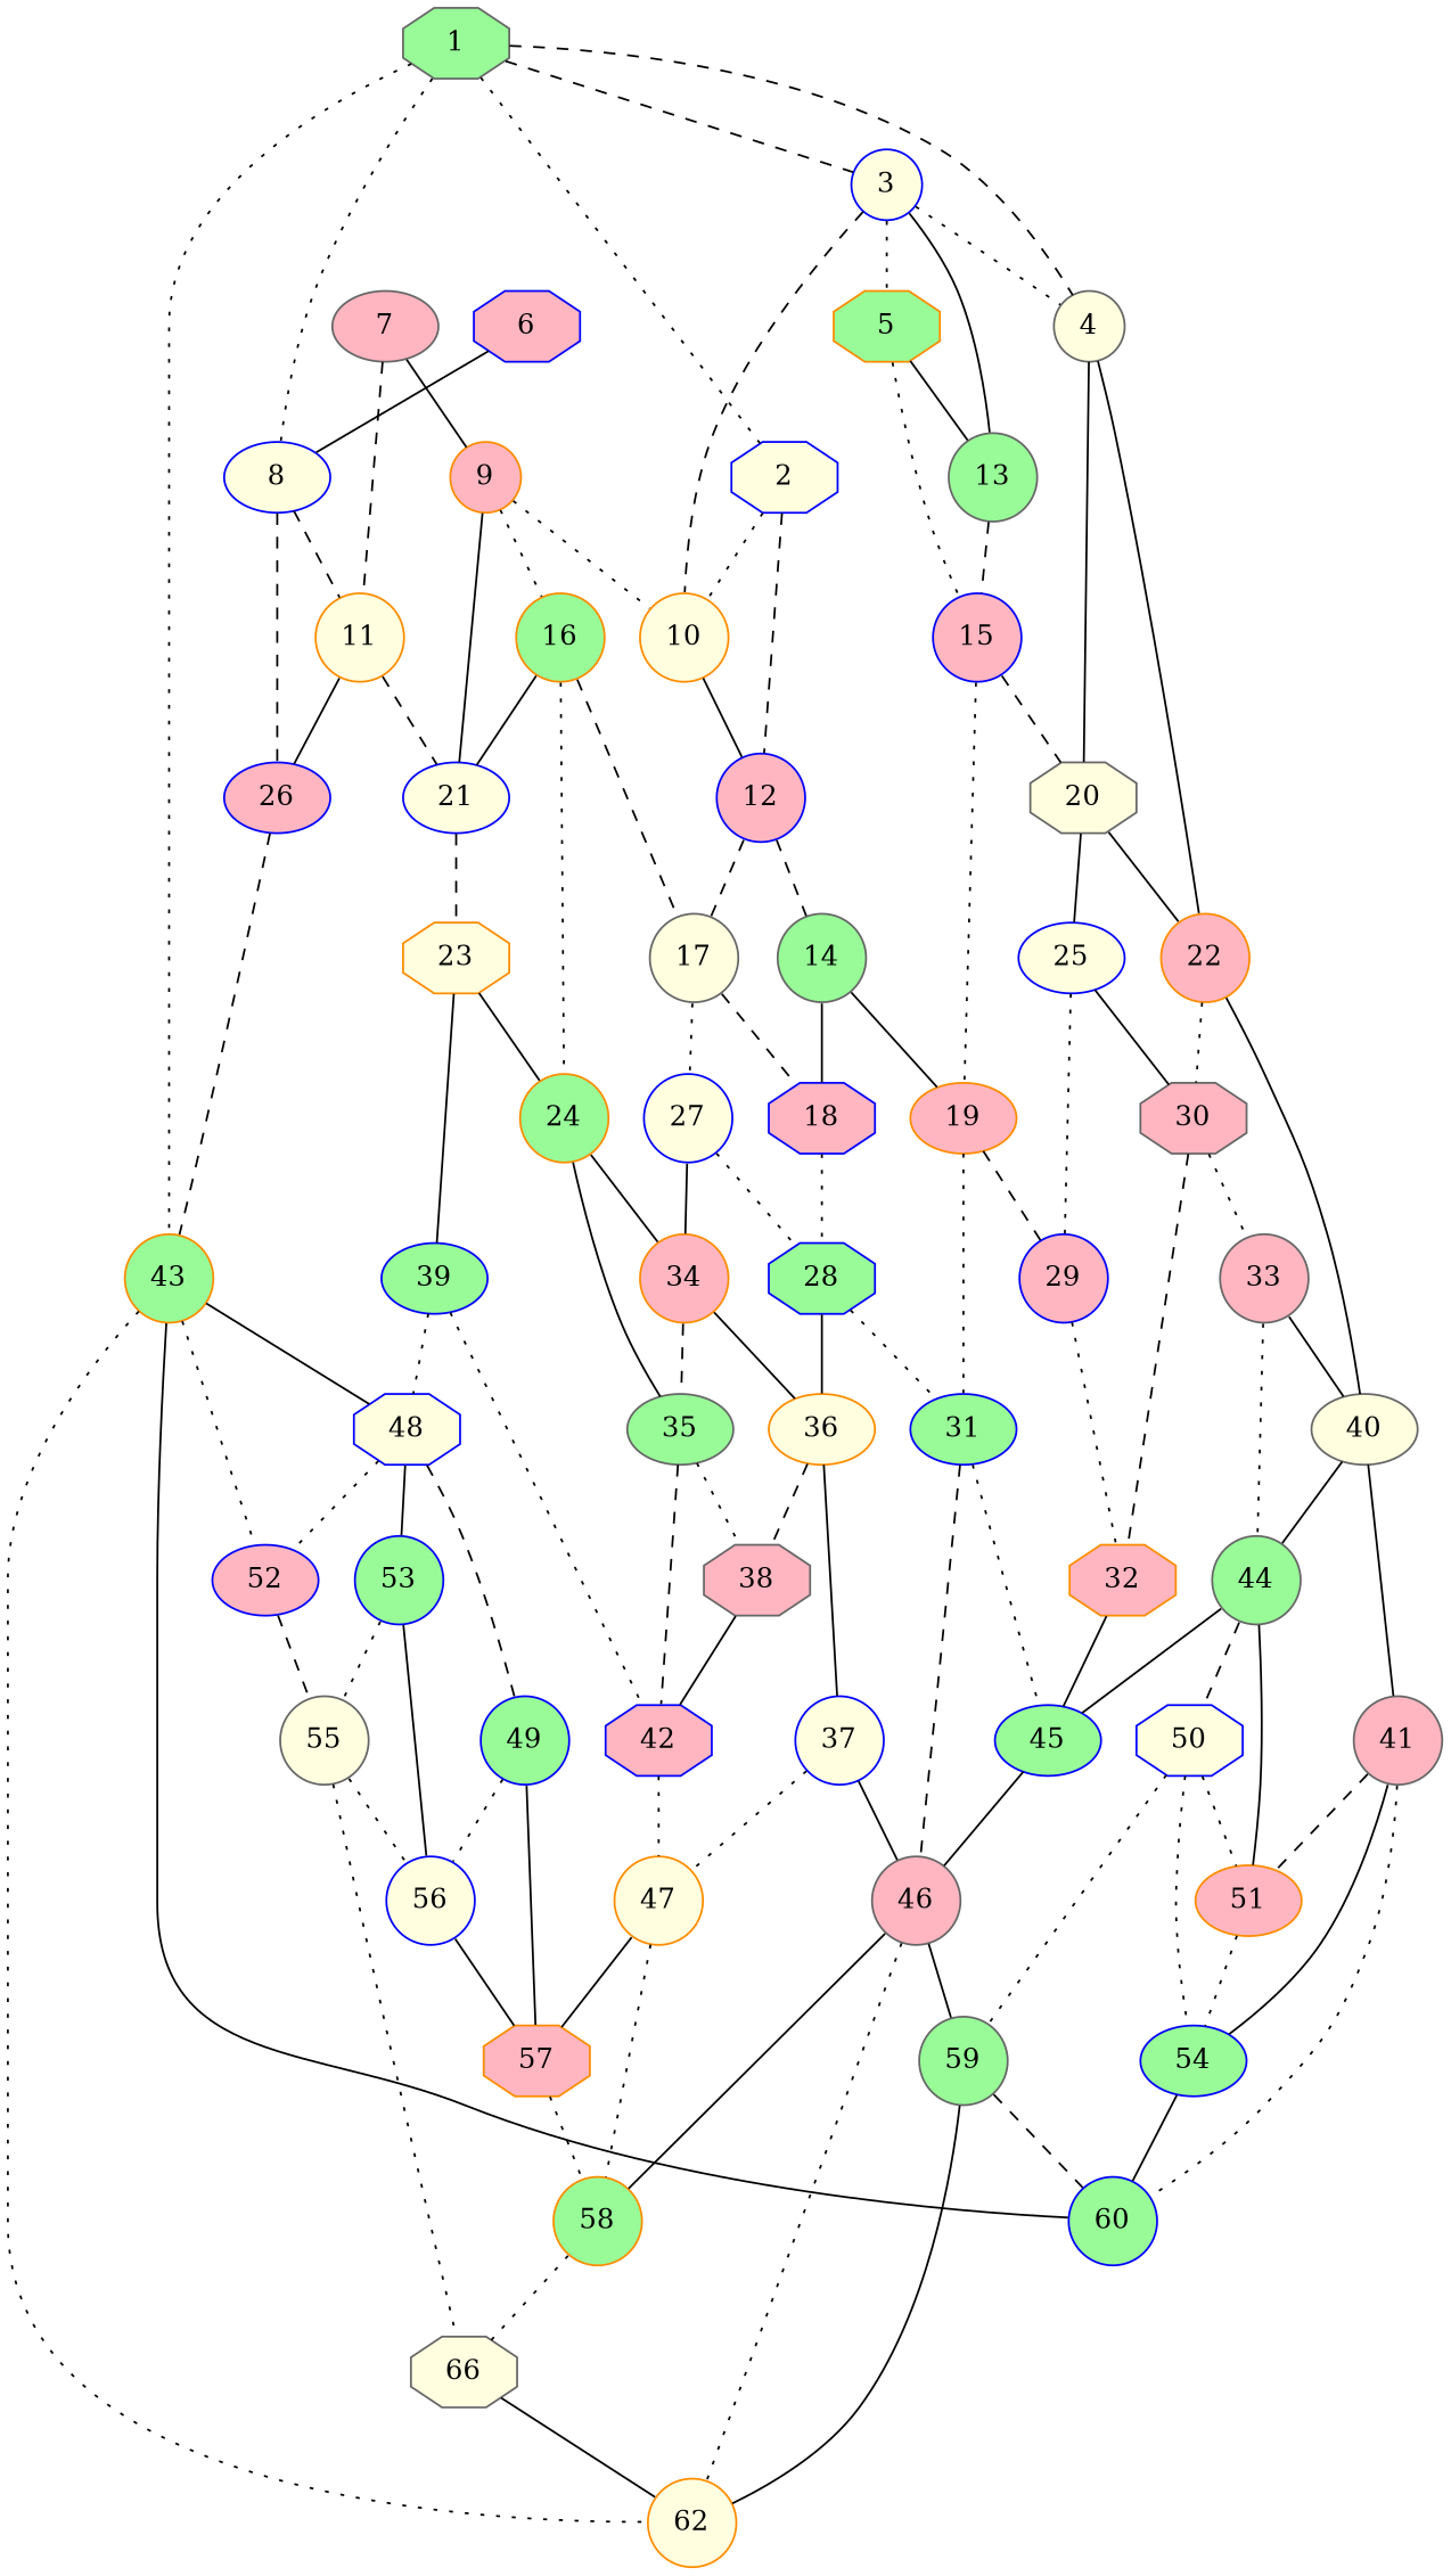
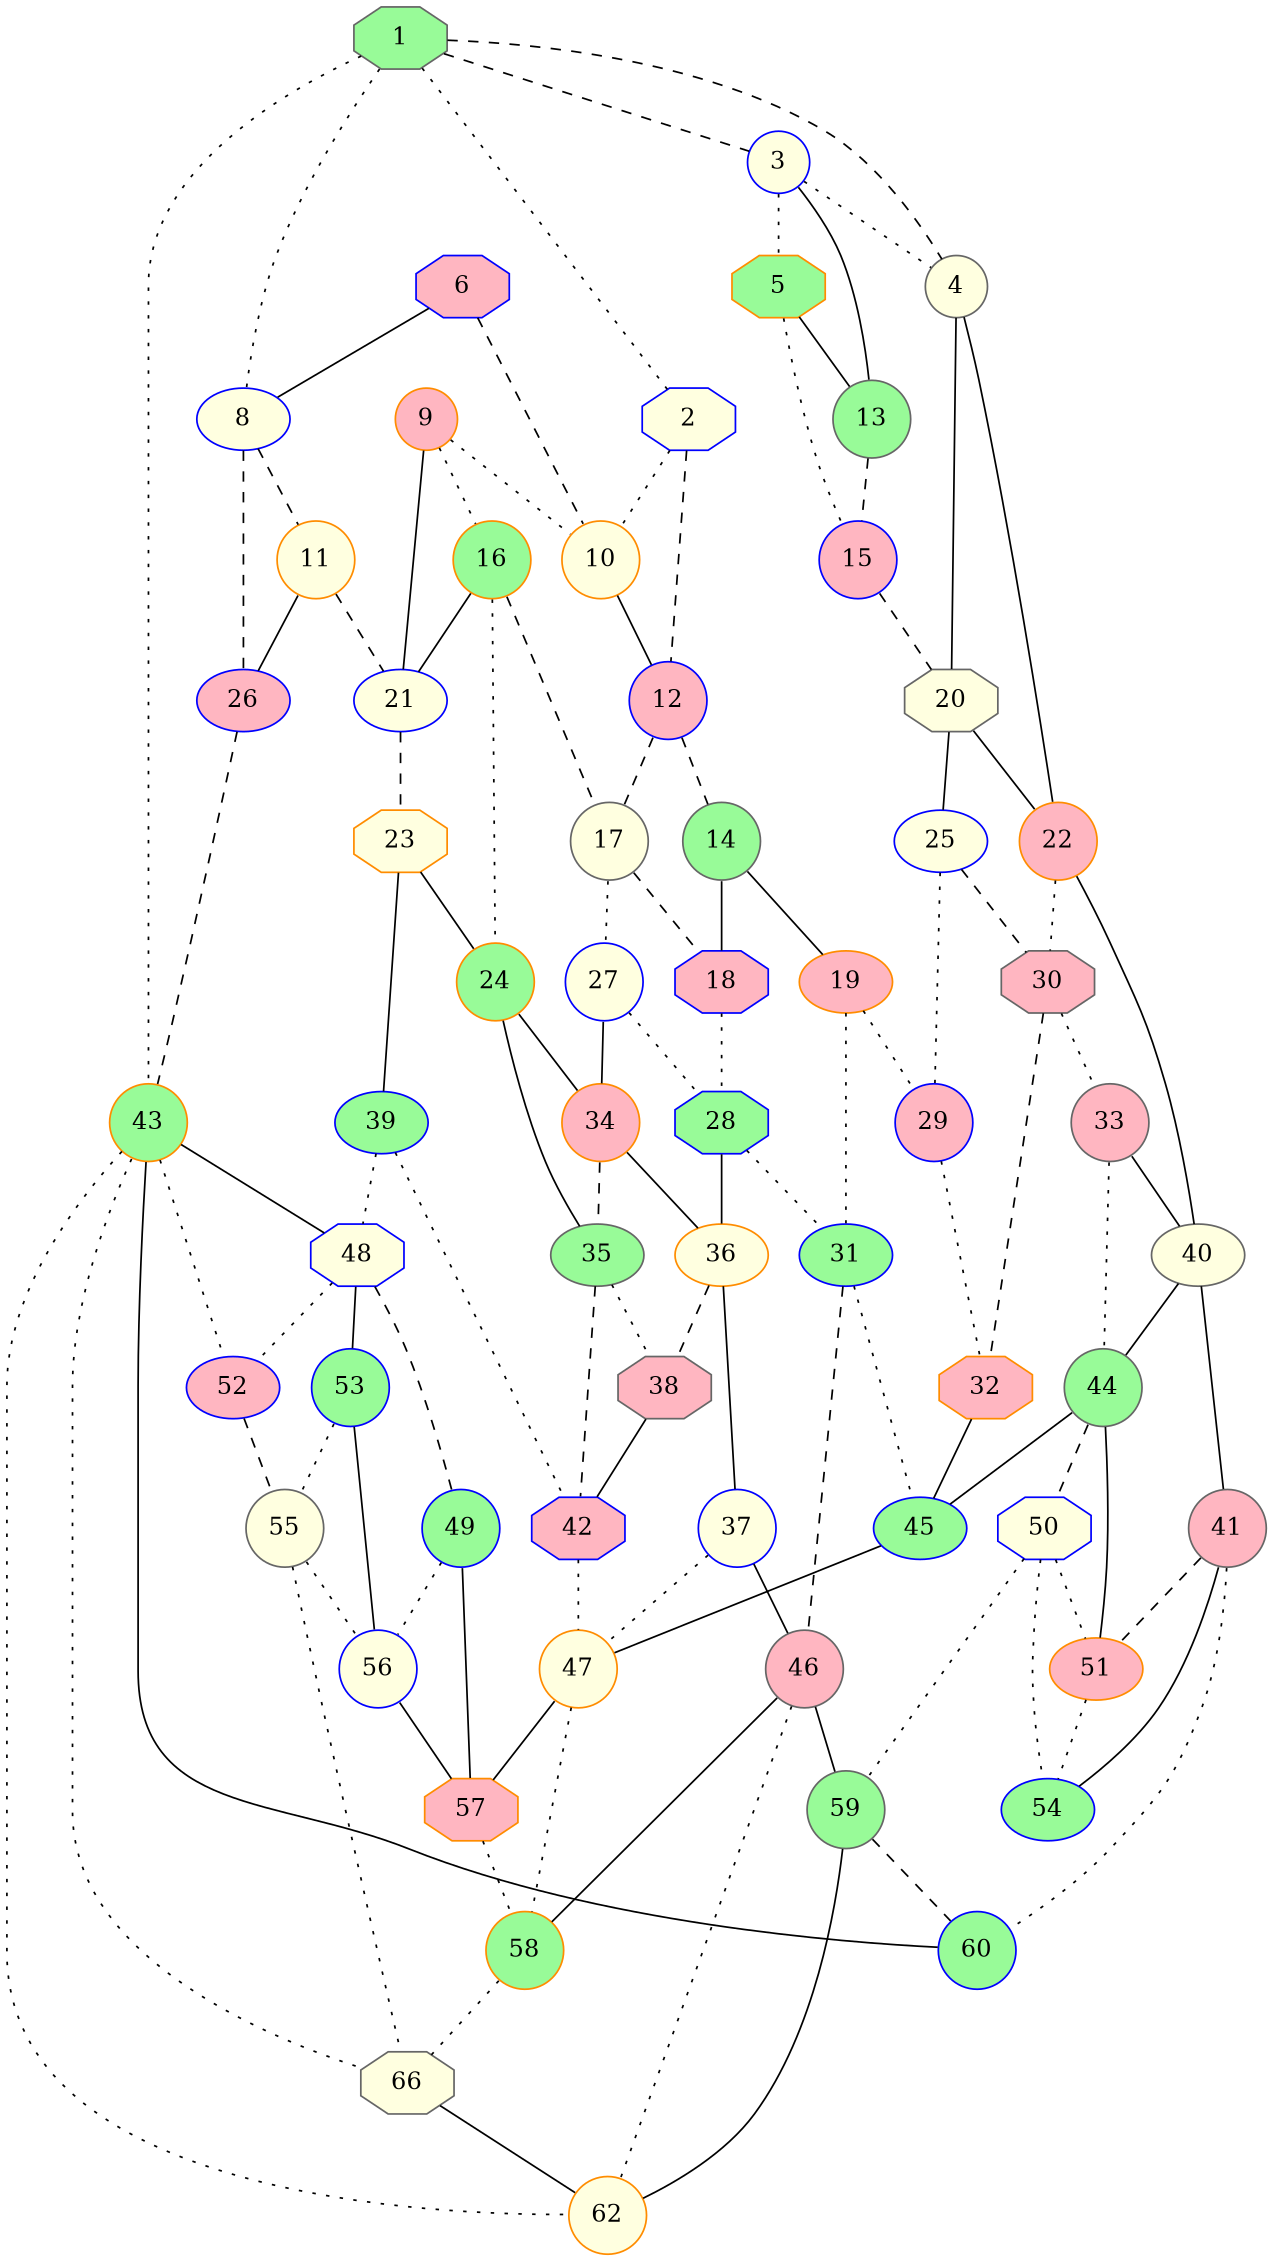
  graph {
    node [color=blue fillcolor=lightyellow shape=circle style=filled]
    edge [style=dotted weight=1.0]
    1 [color=gray40 fillcolor=palegreen shape=octagon]
    2 [shape=octagon]
    3
    4 [color=gray40]
    8 [shape=ellipse]
    43 [color=darkorange fillcolor=palegreen]
    10 [color=darkorange]
    12 [fillcolor=lightpink]
    5 [color=darkorange fillcolor=palegreen shape=octagon]
    13 [color=gray40 fillcolor=palegreen]
    20 [color=gray40 shape=octagon]
    22 [color=darkorange fillcolor=lightpink]
    11 [color=darkorange]
    26 [fillcolor=lightpink shape=ellipse]
    48 [shape=octagon]
    60 [fillcolor=palegreen]
    52 [fillcolor=lightpink shape=ellipse]
    n18 [color=gray40 label=66 shape=octagon]
    62 [color=darkorange]
    14 [color=gray40 fillcolor=palegreen]
    17 [color=gray40]
    15 [fillcolor=lightpink]
    25 [shape=ellipse]
    30 [color=gray40 fillcolor=lightpink shape=octagon]
    40 [color=gray40 shape=ellipse]
    19 [color=darkorange fillcolor=lightpink shape=ellipse]
    6 [fillcolor=lightpink shape=octagon]
-   7 [color=gray40 fillcolor=lightpink shape=ellipse]
    9 [color=darkorange fillcolor=lightpink]
    16 [color=darkorange fillcolor=palegreen]
    21 [shape=ellipse]
    24 [color=darkorange fillcolor=palegreen]
    23 [color=darkorange shape=octagon]
    18 [fillcolor=lightpink shape=octagon]
    27
    28 [fillcolor=palegreen shape=octagon]
    29 [fillcolor=lightpink]
    31 [fillcolor=palegreen shape=ellipse]
    34 [color=darkorange fillcolor=lightpink]
    35 [color=gray40 fillcolor=palegreen shape=ellipse]
    36 [color=darkorange shape=ellipse]
    32 [color=darkorange fillcolor=lightpink shape=octagon]
    45 [fillcolor=palegreen shape=ellipse]
    46 [color=gray40 fillcolor=lightpink]
    39 [fillcolor=palegreen shape=ellipse]
    33 [color=gray40 fillcolor=lightpink]
    44 [color=gray40 fillcolor=palegreen]
    41 [color=gray40 fillcolor=lightpink]
    42 [fillcolor=lightpink shape=octagon]
    38 [color=gray40 fillcolor=lightpink shape=octagon]
    37
    58 [color=darkorange fillcolor=palegreen]
    59 [color=gray40 fillcolor=palegreen]
    51 [color=darkorange fillcolor=lightpink shape=ellipse]
    50 [shape=octagon]
    47 [color=darkorange]
    57 [color=darkorange fillcolor=lightpink shape=octagon]
    49 [fillcolor=palegreen]
    53 [fillcolor=palegreen]
    54 [fillcolor=palegreen shape=ellipse]
    55 [color=gray40]
    56
    1 -- 2
    1 -- 3 [style=dashed]
    1 -- 4 [style=dashed]
    1 -- 8
    1 -- 43 [weight=2.0]
    2 -- 10
    2 -- 12 [style=dashed]
    3 -- 4
    3 -- 5
    3 -- 13 [style=solid]
    4 -- 20 [style=solid]
    4 -- 22 [style=solid]
    8 -- 11 [style=dashed]
    8 -- 26 [style=dashed]
    43 -- 48 [style=solid]
    43 -- 60 [style=solid]
    43 -- 52
+   43 -- n18
    43 -- 62
    10 -- 12 [style=solid]
    12 -- 14 [style=dashed]
    12 -- 17 [style=dashed]
    5 -- 13 [style=solid]
    5 -- 15
    13 -- 15 [style=dashed]
    20 -- 22 [style=solid]
    20 -- 25 [style=solid]
    22 -- 30
    22 -- 40 [style=solid]
    11 -- 26 [style=solid]
    11 -- 21 [style=dashed]
    26 -- 43 [style=dashed]
    48 -- 52
    48 -- 49 [style=dashed]
    48 -- 53 [style=solid]
    52 -- 55 [style=dashed]
    n18 -- 62 [style=solid]
    14 -- 19 [style=solid]
    14 -- 18 [style=solid]
    17 -- 18 [style=dashed]
    17 -- 27
    15 -- 20 [style=dashed]
-   15 -- 19
-   25 -- 30 [style=solid]
+   25 -- 30 [style=dashed]
    25 -- 29 [weight=2.0]
    30 -- 32 [style=dashed]
    30 -- 33
    40 -- 44 [style=solid]
    40 -- 41 [style=solid]
-   19 -- 29 [style=dashed]
+   19 -- 29
    19 -- 31
    6 -- 8 [style=solid]
-   3 -- 10 [style=dashed]
-   7 -- 11 [style=dashed]
-   7 -- 9 [style=solid]
+   6 -- 10 [style=dashed]
    9 -- 10
    9 -- 16
    9 -- 21 [style=solid]
    16 -- 17 [style=dashed]
    16 -- 21 [style=solid]
    16 -- 24
    21 -- 23 [style=dashed]
    24 -- 34 [style=solid]
    24 -- 35 [style=solid]
    23 -- 24 [style=solid]
    23 -- 39 [style=solid]
    18 -- 28
    27 -- 28
    27 -- 34 [style=solid]
    28 -- 31
    28 -- 36 [style=solid]
    29 -- 32
    31 -- 45
    31 -- 46 [style=dashed]
    34 -- 35 [style=dashed]
    34 -- 36 [style=solid]
    35 -- 42 [style=dashed]
    35 -- 38
    36 -- 38 [style=dashed]
    36 -- 37 [style=solid]
    32 -- 45 [style=solid weight=2.0]
-   45 -- 46 [style=solid]
+   45 -- 47 [style=solid]
    46 -- 62
    46 -- 58 [style=solid]
    46 -- 59 [style=solid]
    39 -- 48 [weight=2.0]
    39 -- 42
    33 -- 40 [style=solid]
    33 -- 44
    44 -- 45 [style=solid weight=2.0]
    44 -- 51 [style=solid]
    44 -- 50 [style=dashed]
    41 -- 60
    41 -- 51 [style=dashed]
    41 -- 54 [style=solid]
    42 -- 47 [weight=2.0]
    38 -- 42 [style=solid]
    37 -- 46 [style=solid]
    37 -- 47
    58 -- n18
    59 -- 60 [style=dashed]
    59 -- 62 [style=solid]
    51 -- 54
    50 -- 59
    50 -- 51
    50 -- 54
    47 -- 58
    47 -- 57 [style=solid]
    57 -- 58
    49 -- 57 [style=solid]
    49 -- 56
    53 -- 55
    53 -- 56 [style=solid]
-   54 -- 60 [style=solid]
    55 -- n18
    55 -- 56
    56 -- 57 [style=solid]
  }
